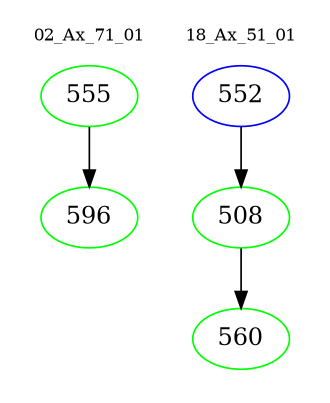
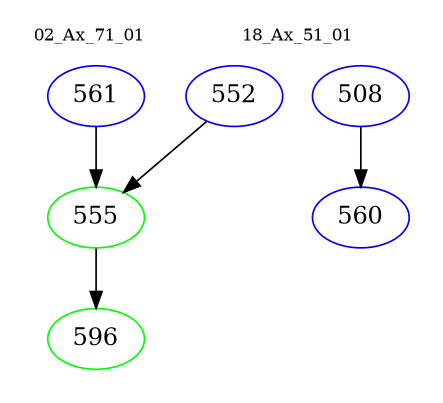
  digraph {
    node [color=green]
    edge [color=black]
+   n1 [color=blue label=561]
    n2 [label=555]
    n3 [label=596]
    n4 [color=blue label=552]
-   n5 [label=508]
-   n6 [label=560]
+   n5 [color=blue label=508]
+   n6 [color=blue label=560]
    subgraph cluster_1 {
      color=white
      fontsize=10
      label="02_Ax_71_01"
+     n1
      n2
      n3
    }
    subgraph cluster_2 {
      color=white
      fontsize=10
      label="18_Ax_51_01"
      n4
      n5
      n6
    }
+   n1 -> n2
    n2 -> n3
-   n4 -> n5
+   n4 -> n2
    n5 -> n6
  }
